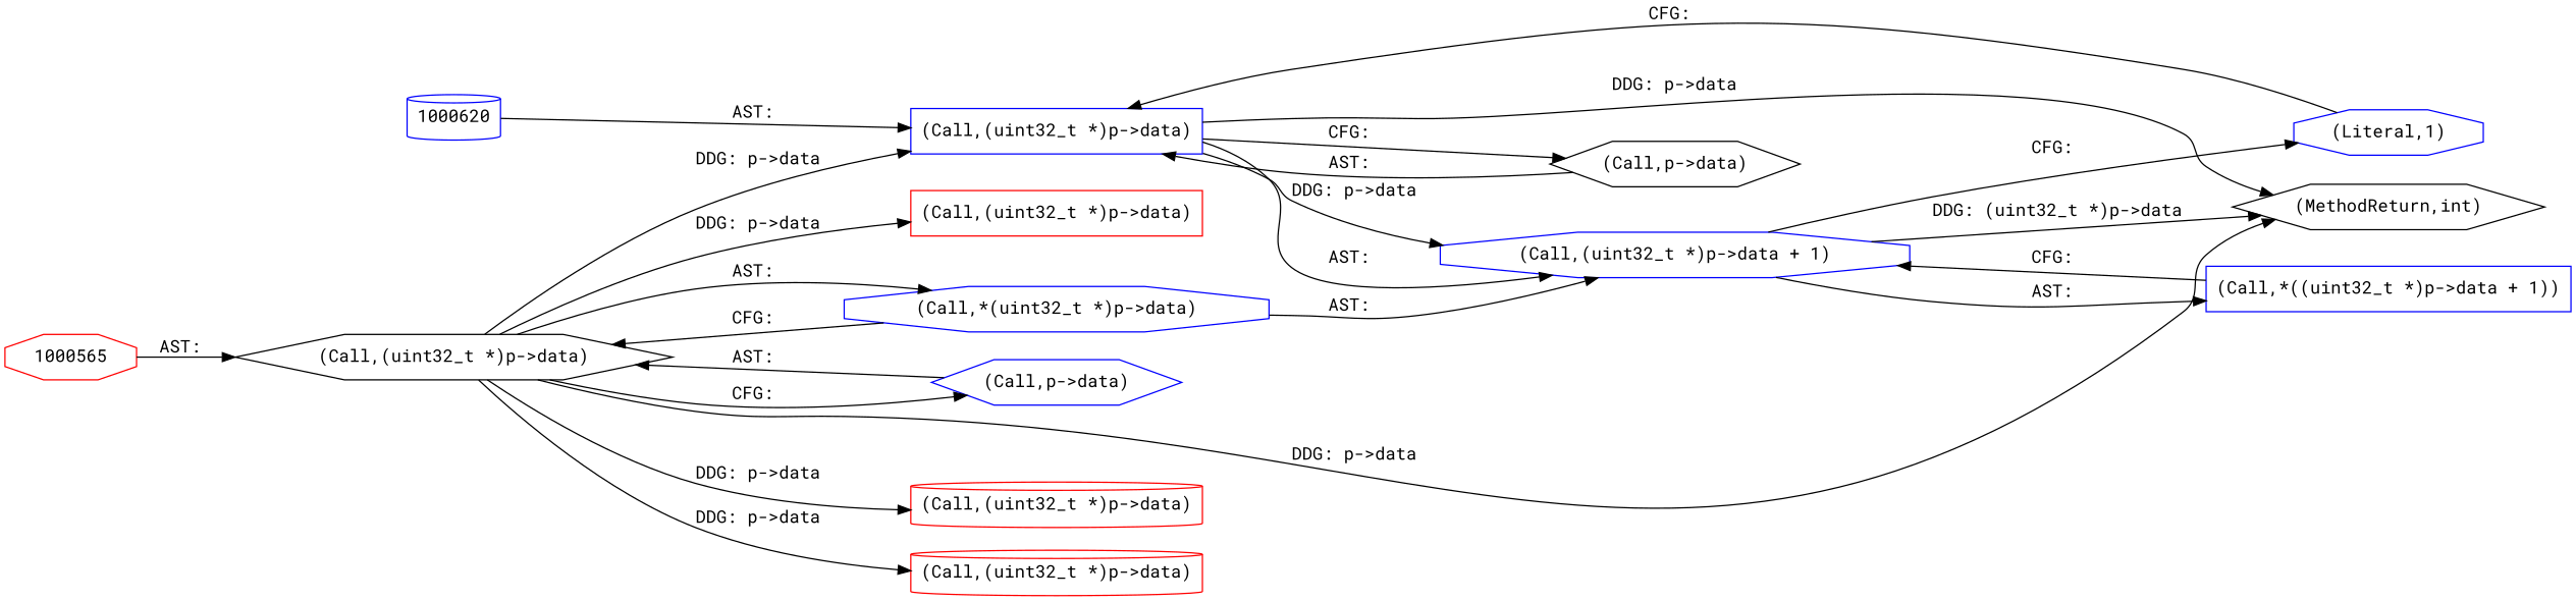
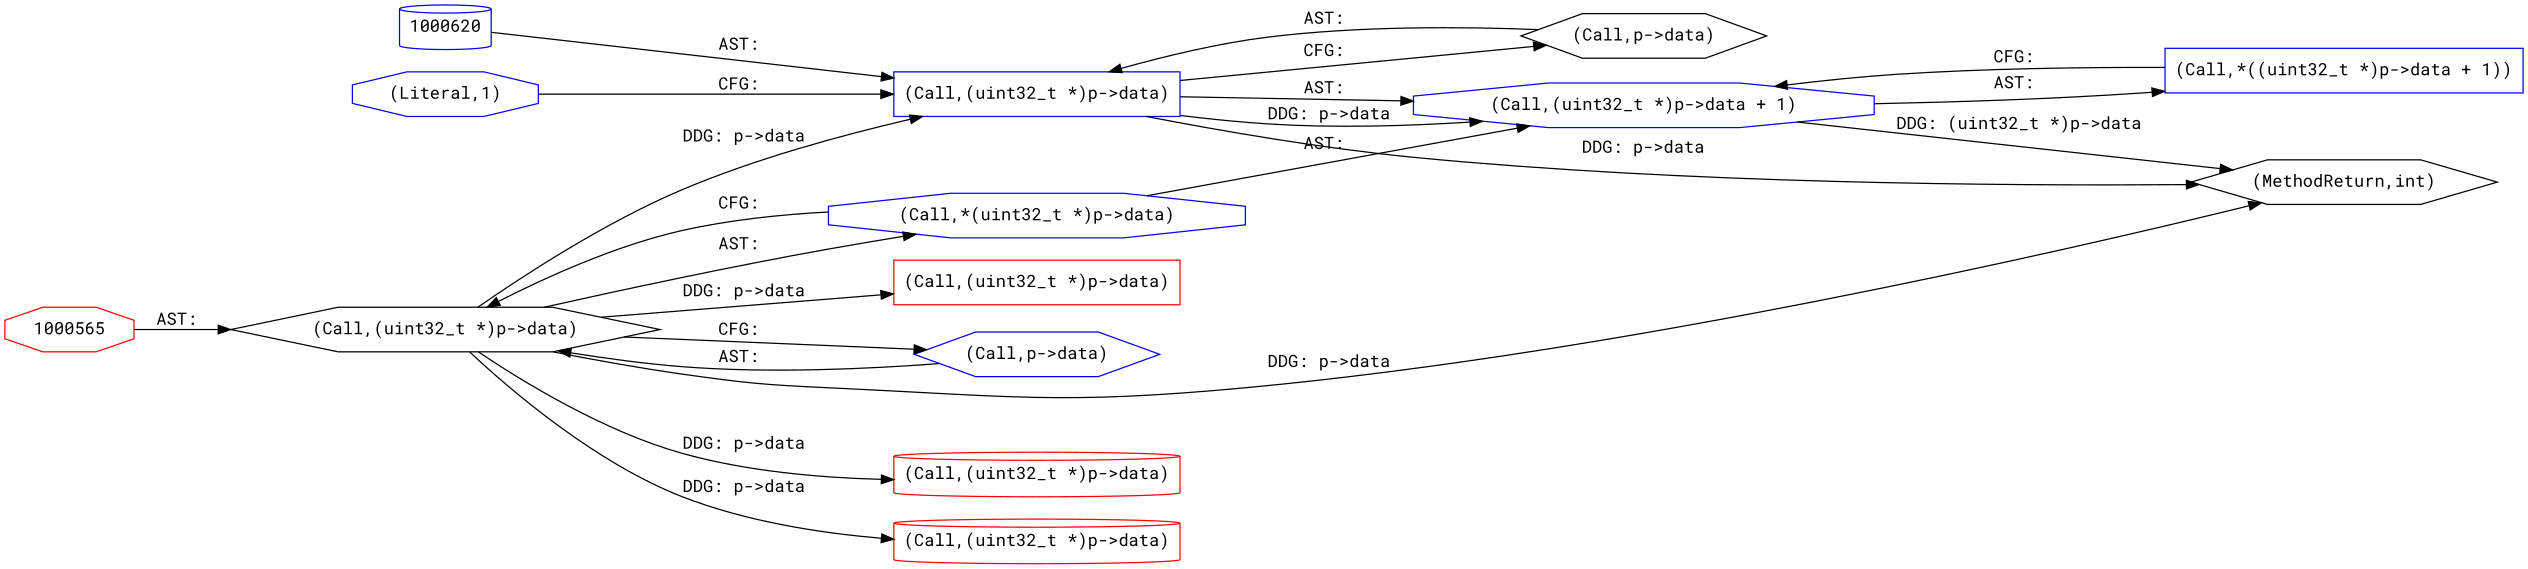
  digraph {
    fontname="Roboto Mono"
    rankdir=LR
    node [color=blue fontname="Roboto Mono" shape=octagon]
    edge [fontname="Roboto Mono"]
    n1 [label="(Call,(uint32_t *)p->data)" shape=box]
    n2 [label="(Call,(uint32_t *)p->data + 1)"]
    n3 [color=black label="(Call,p->data)" shape=hexagon]
    n4 [color=black label="(MethodReturn,int)" shape=hexagon]
    n5 [label="(Literal,1)"]
    n6 [label="(Call,*((uint32_t *)p->data + 1))" shape=box]
    n7 [color=black label="(Call,(uint32_t *)p->data)" shape=hexagon]
    n8 [color=red label="(Call,(uint32_t *)p->data)" shape=cylinder]
    n9 [color=red label="(Call,(uint32_t *)p->data)" shape=cylinder]
    n10 [label="(Call,*(uint32_t *)p->data)"]
    n11 [label="(Call,p->data)" shape=hexagon]
    n12 [color=red label="(Call,(uint32_t *)p->data)" shape=box]
    1000620 [shape=cylinder]
    1000565 [color=red]
    n1 -> n2 [label="AST: "]
    n1 -> n2 [label="DDG: p->data"]
    n1 -> n3 [label="CFG: "]
    n1 -> n4 [label="DDG: p->data"]
    n2 -> n4 [label="DDG: (uint32_t *)p->data"]
-   n2 -> n5 [label="CFG: "]
    n2 -> n6 [label="AST: "]
    n3 -> n1 [label="AST: "]
    n5 -> n1 [label="CFG: "]
    n6 -> n2 [label="CFG: "]
    n7 -> n1 [label="DDG: p->data"]
    n7 -> n4 [label="DDG: p->data"]
    n7 -> n8 [label="DDG: p->data"]
    n7 -> n9 [label="DDG: p->data"]
    n7 -> n10 [label="AST: "]
    n7 -> n11 [label="CFG: "]
    n7 -> n12 [label="DDG: p->data"]
    n10 -> n2 [label="AST: "]
    n10 -> n7 [label="CFG: "]
    n11 -> n7 [label="AST: "]
    1000620 -> n1 [label="AST: "]
    1000565 -> n7 [label="AST: "]
  }
